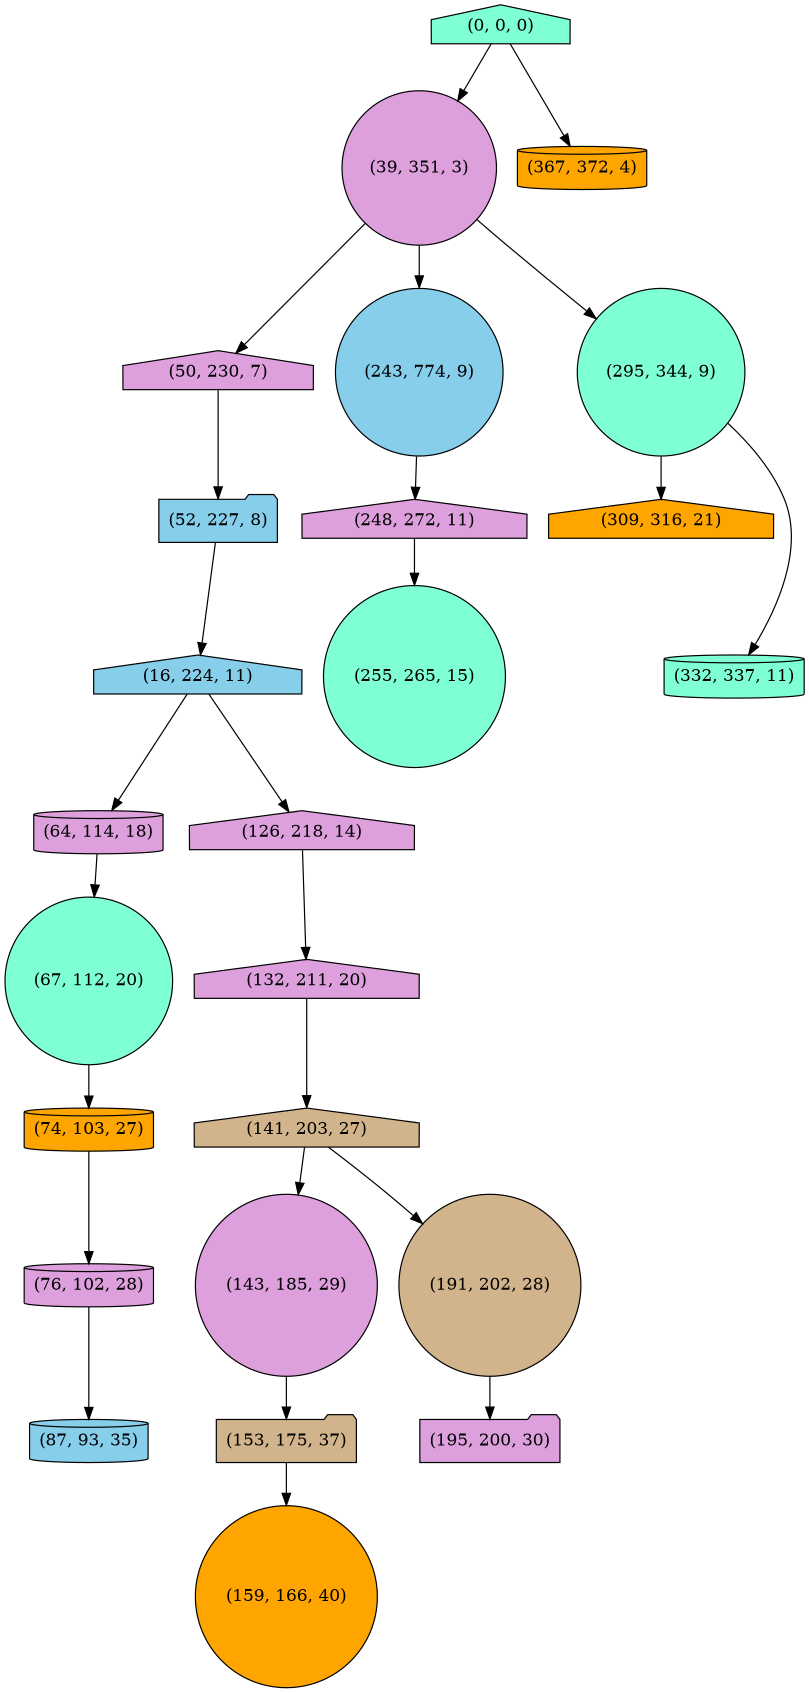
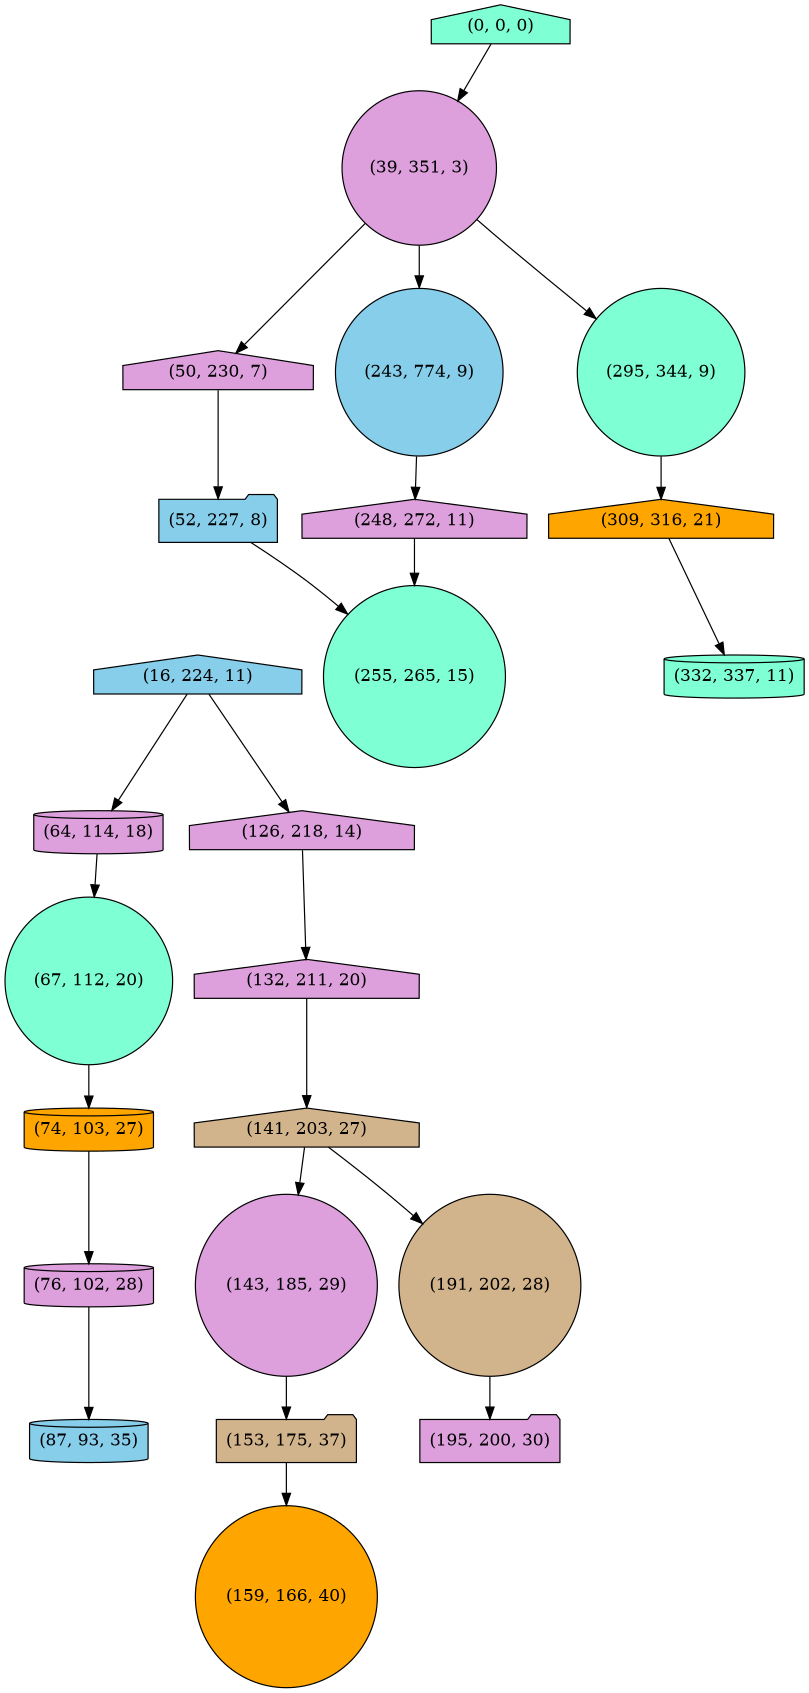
  digraph {
    node [fillcolor=plum shape=house style=filled]
    "(0, 0, 0)" [fillcolor=aquamarine]
    "(39, 351, 3)" [shape=circle]
-   "(367, 372, 4)" [fillcolor=orange shape=cylinder]
    "(50, 230, 7)"
    n5 [fillcolor=skyblue label="(243, 774, 9)" shape=circle]
    "(295, 344, 9)" [fillcolor=aquamarine shape=circle]
    "(52, 227, 8)" [fillcolor=skyblue shape=folder]
    "(248, 272, 11)"
    "(309, 316, 21)" [fillcolor=orange]
    "(332, 337, 11)" [fillcolor=aquamarine shape=cylinder]
    n11 [fillcolor=skyblue label="(16, 224, 11)"]
    "(64, 114, 18)" [shape=cylinder]
    "(126, 218, 14)"
    "(67, 112, 20)" [fillcolor=aquamarine shape=circle]
    "(132, 211, 20)"
    "(74, 103, 27)" [fillcolor=orange shape=cylinder]
    "(76, 102, 28)" [shape=cylinder]
    "(87, 93, 35)" [fillcolor=skyblue shape=cylinder]
    "(141, 203, 27)" [fillcolor=tan]
    "(143, 185, 29)" [shape=circle]
    "(191, 202, 28)" [fillcolor=tan shape=circle]
    "(153, 175, 37)" [fillcolor=tan shape=folder]
    "(195, 200, 30)" [shape=folder]
    "(159, 166, 40)" [fillcolor=orange shape=circle]
    "(255, 265, 15)" [fillcolor=aquamarine shape=circle]
    "(0, 0, 0)" -> "(39, 351, 3)"
-   "(0, 0, 0)" -> "(367, 372, 4)"
    "(39, 351, 3)" -> "(50, 230, 7)"
    "(39, 351, 3)" -> n5
    "(39, 351, 3)" -> "(295, 344, 9)"
    "(50, 230, 7)" -> "(52, 227, 8)"
    n5 -> "(248, 272, 11)"
    "(295, 344, 9)" -> "(309, 316, 21)"
-   "(295, 344, 9)" -> "(332, 337, 11)"
-   "(52, 227, 8)" -> n11
+   "(309, 316, 21)" -> "(332, 337, 11)"
+   "(52, 227, 8)" -> "(255, 265, 15)"
    "(248, 272, 11)" -> "(255, 265, 15)"
    n11 -> "(64, 114, 18)"
    n11 -> "(126, 218, 14)"
    "(64, 114, 18)" -> "(67, 112, 20)"
    "(126, 218, 14)" -> "(132, 211, 20)"
    "(67, 112, 20)" -> "(74, 103, 27)"
    "(132, 211, 20)" -> "(141, 203, 27)"
    "(74, 103, 27)" -> "(76, 102, 28)"
    "(76, 102, 28)" -> "(87, 93, 35)"
    "(141, 203, 27)" -> "(143, 185, 29)"
    "(141, 203, 27)" -> "(191, 202, 28)"
    "(143, 185, 29)" -> "(153, 175, 37)"
    "(191, 202, 28)" -> "(195, 200, 30)"
    "(153, 175, 37)" -> "(159, 166, 40)"
  }
